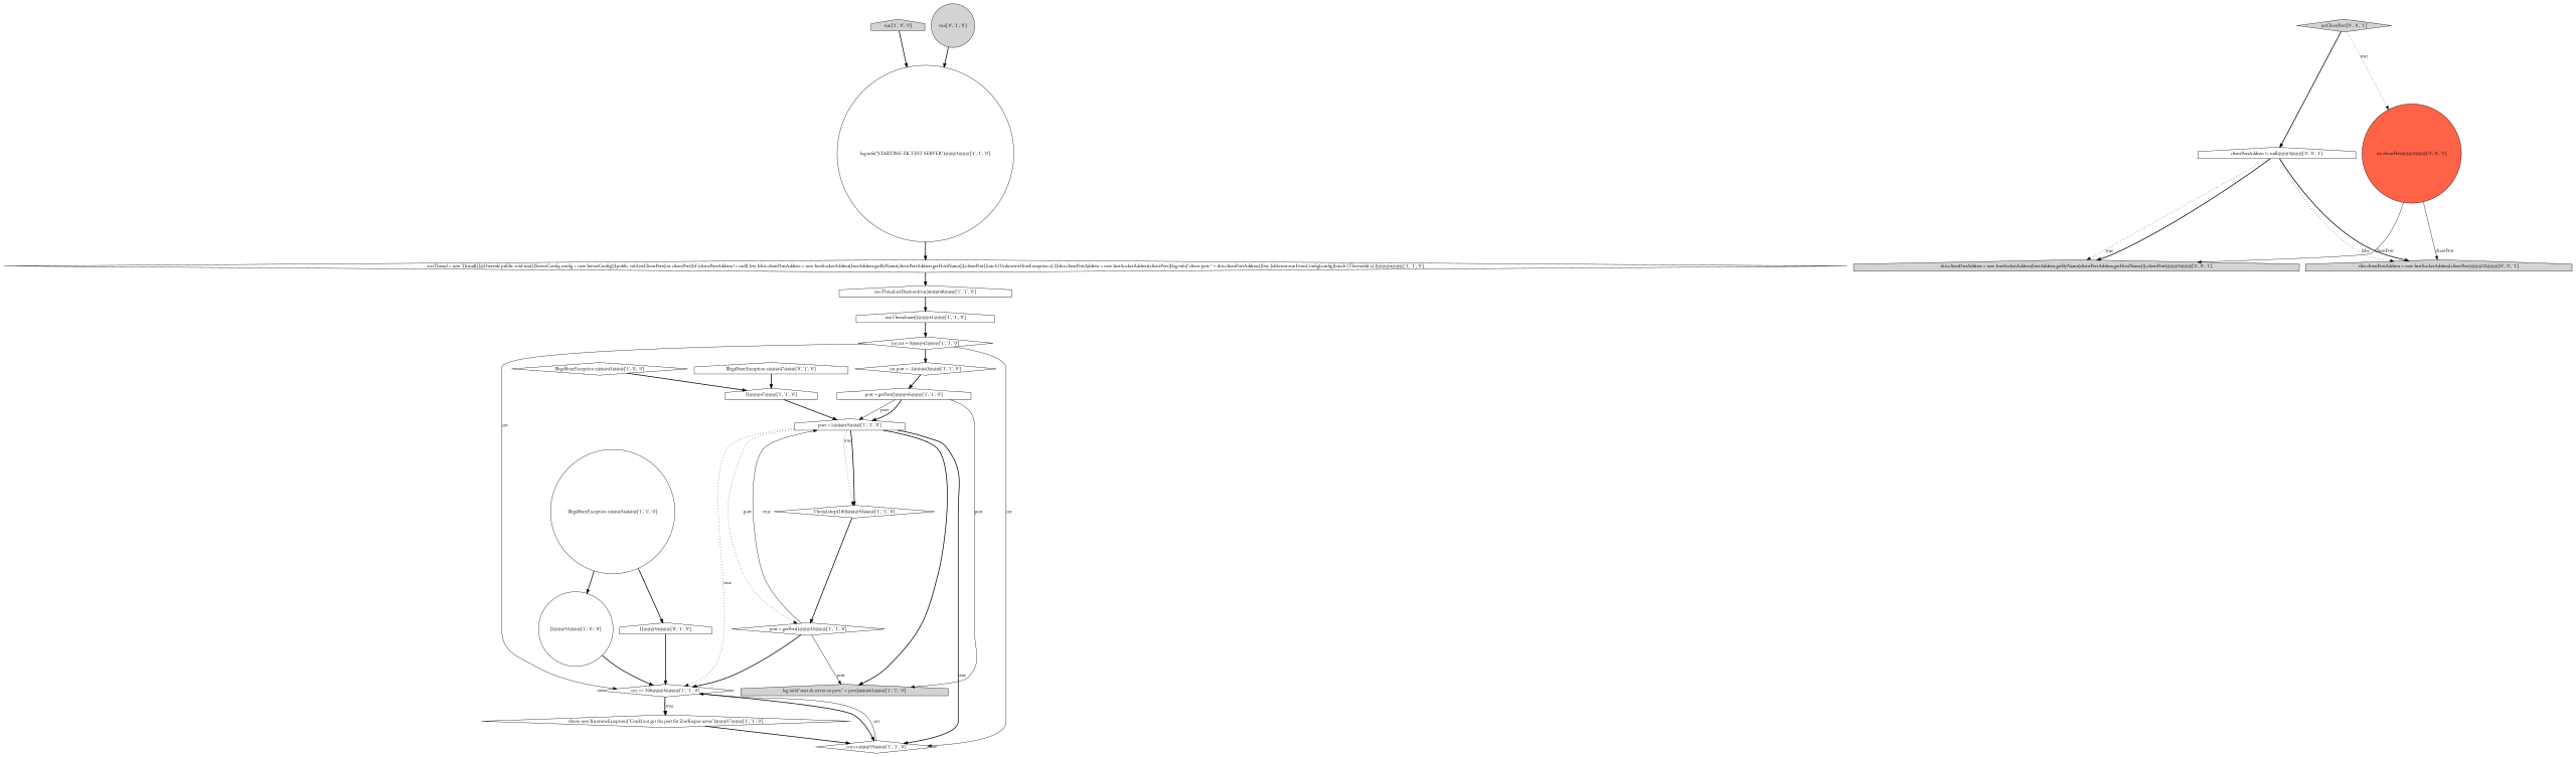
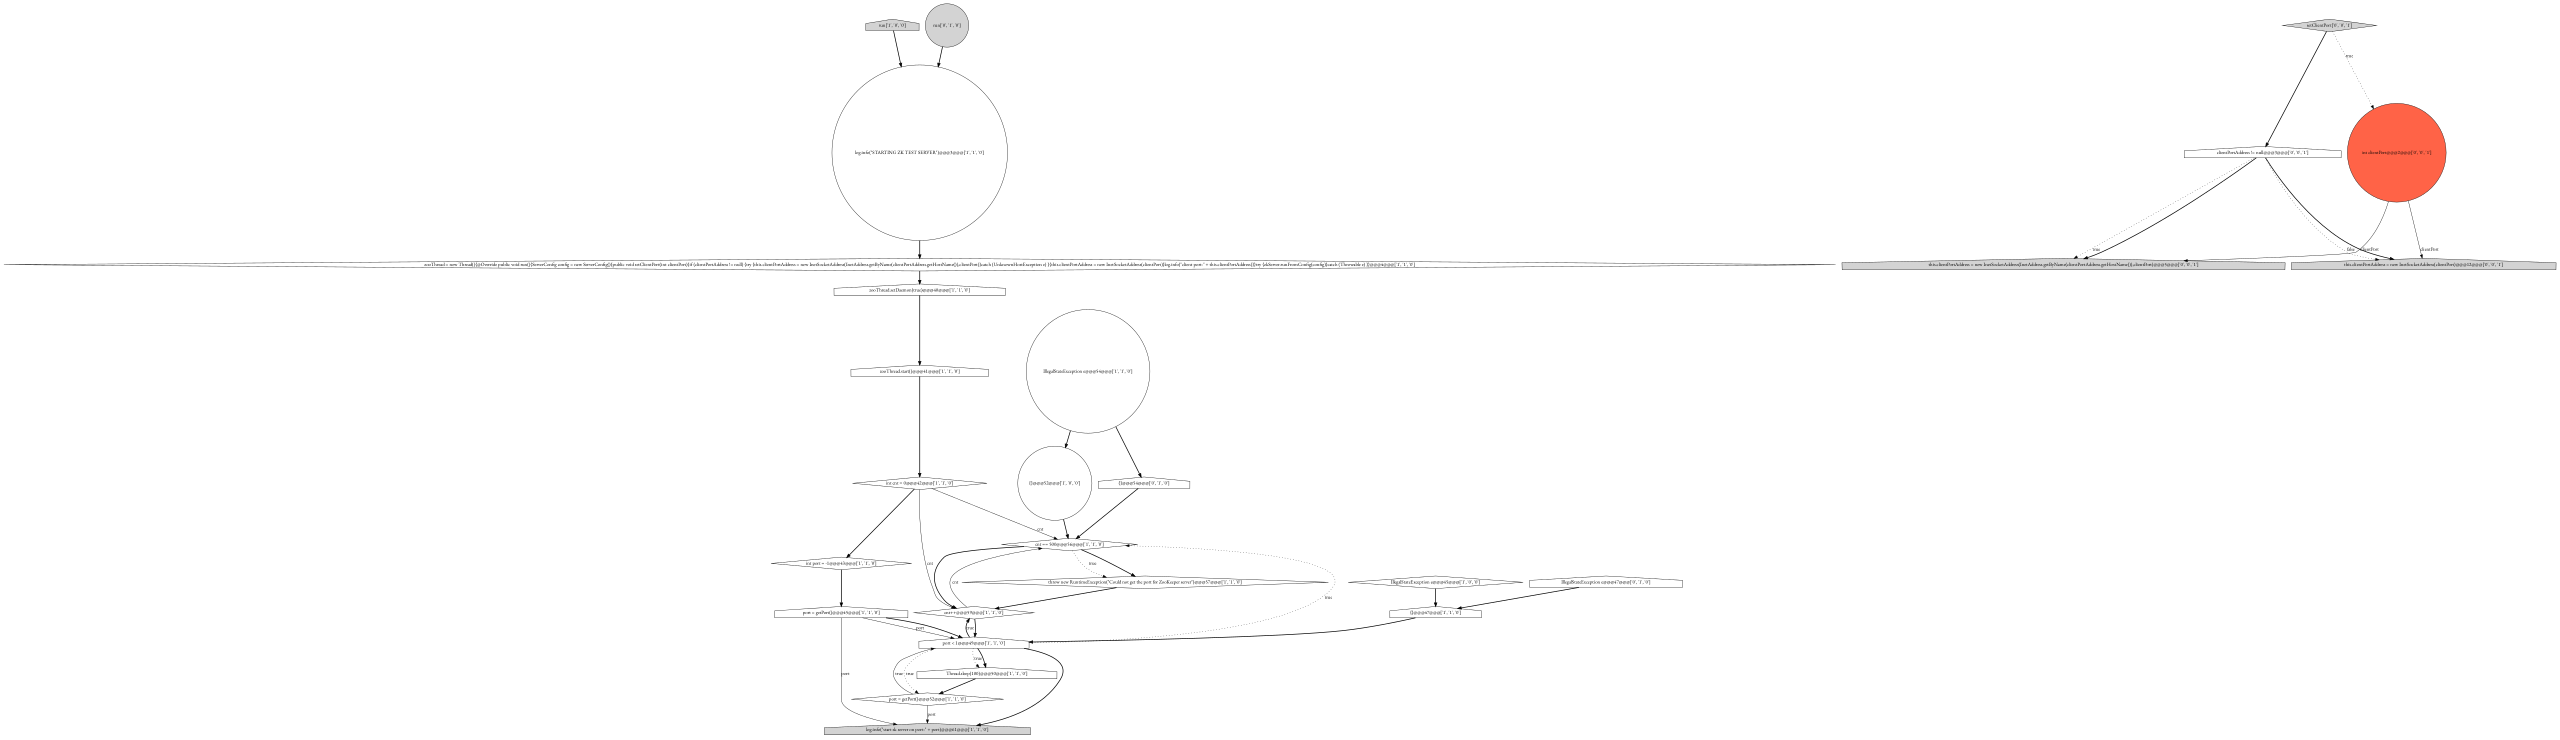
  digraph {
    fontname="EB Garamond"
    node [fillcolor=white fontname="EB Garamond" shape=house style=filled]
    edge [fontname="EB Garamond" style=bold]
    n1 [label="cnt == 500@@@56@@@['1', '1', '0']" shape=diamond]
    n2 [label="cnt++@@@59@@@['1', '1', '0']" shape=diamond]
    n3 [label="throw new RuntimeException(\"Could not get the port for ZooKeeper server\")@@@57@@@['1', '1', '0']" shape=diamond]
    n4 [label="port < 1@@@49@@@['1', '1', '0']"]
    n5 [label="int port = -1@@@43@@@['1', '1', '0']" shape=diamond]
    n6 [label="port = getPort()@@@45@@@['1', '1', '0']"]
    n7 [fillcolor=lightgray label="log.info(\"start zk server on port:\" + port)@@@61@@@['1', '1', '0']"]
    n8 [label="clientPortAddress != null@@@3@@@['0', '0', '1']"]
    n9 [fillcolor=lightgray label="this.clientPortAddress = new InetSocketAddress(clientPort)@@@12@@@['0', '0', '1']"]
    n10 [fillcolor=lightgray label="this.clientPortAddress = new InetSocketAddress(InetAddress.getByName(clientPortAddress.getHostName()),clientPort)@@@5@@@['0', '0', '1']"]
    n11 [label="log.info(\"STARTING ZK TEST SERVER\")@@@3@@@['1', '1', '0']" shape=circle]
    n12 [label="zooThread = new Thread(){@Override public void run(){ServerConfig config = new ServerConfig(){public void setClientPort(int clientPort){if (clientPortAddress != null) {try {this.clientPortAddress = new InetSocketAddress(InetAddress.getByName(clientPortAddress.getHostName()),clientPort)}catch (UnknownHostException e) }{this.clientPortAddress = new InetSocketAddress(clientPort)}log.info(\"client port:\" + this.clientPortAddress)}}try {zkServer.runFromConfig(config)}catch (Throwable e) }}@@@4@@@['1', '1', '0']" shape=diamond]
    n13 [label="zooThread.setDaemon(true)@@@40@@@['1', '1', '0']"]
    n14 [label="IllegalStateException e@@@54@@@['1', '1', '0']" shape=circle]
    n15 [label="{}@@@52@@@['1', '0', '0']" shape=circle]
    n16 [label="{}@@@54@@@['0', '1', '0']"]
    n17 [label="{}@@@47@@@['1', '1', '0']"]
    n18 [label="port = getPort()@@@52@@@['1', '1', '0']" shape=diamond]
-   n19 [label="Thread.sleep(100)@@@50@@@['1', '1', '0']" shape=diamond]
+   n19 [label="Thread.sleep(100)@@@50@@@['1', '1', '0']"]
    n20 [label="zooThread.start()@@@41@@@['1', '1', '0']"]
    n21 [label="int cnt = 0@@@42@@@['1', '1', '0']" shape=diamond]
    n22 [label="IllegalStateException e@@@45@@@['1', '0', '0']" shape=diamond]
    n23 [fillcolor=tomato label="int clientPort@@@2@@@['0', '0', '1']" shape=circle]
    n24 [label="IllegalStateException e@@@47@@@['0', '1', '0']"]
    n25 [fillcolor=lightgray label="setClientPort['0', '0', '1']" shape=diamond]
    n26 [fillcolor=lightgray label="run['1', '0', '0']"]
    n27 [fillcolor=lightgray label="run['0', '1', '0']" shape=circle]
    n1 -> n2
    n1 -> n3
    n1 -> n3 [label=true style=dotted]
    n2 -> n1 [label=cnt style=solid]
+   n2 -> n4
    n3 -> n2
    n4 -> n1 [label=true style=dotted]
    n4 -> n2 [label=true]
    n4 -> n7
-   n4 -> n18 [label=port style=dotted]
+   n4 -> n18 [label=true style=dotted]
    n4 -> n19 [label=true style=dotted]
    n4 -> n19
    n5 -> n6
    n6 -> n4 [label=port style=solid]
    n6 -> n4
    n6 -> n7 [label=port style=solid]
    n8 -> n9
    n8 -> n9 [label=false style=dotted]
    n8 -> n10 [label=true style=dotted]
    n8 -> n10
    n11 -> n12
    n12 -> n13
    n13 -> n20
    n14 -> n15
    n14 -> n16
    n15 -> n1
    n16 -> n1
    n17 -> n4
-   n18 -> n1
    n18 -> n4 [label=true style=solid]
    n18 -> n7 [label=port style=solid]
    n19 -> n18
    n20 -> n21
    n21 -> n1 [label=cnt style=solid]
    n21 -> n2 [label=cnt style=solid]
    n21 -> n5
    n22 -> n17
    n23 -> n9 [label=clientPort style=solid]
    n23 -> n10 [label=clientPort style=solid]
    n24 -> n17
    n25 -> n8
    n25 -> n23 [label=true style=dotted]
    n26 -> n11
    n27 -> n11
  }
